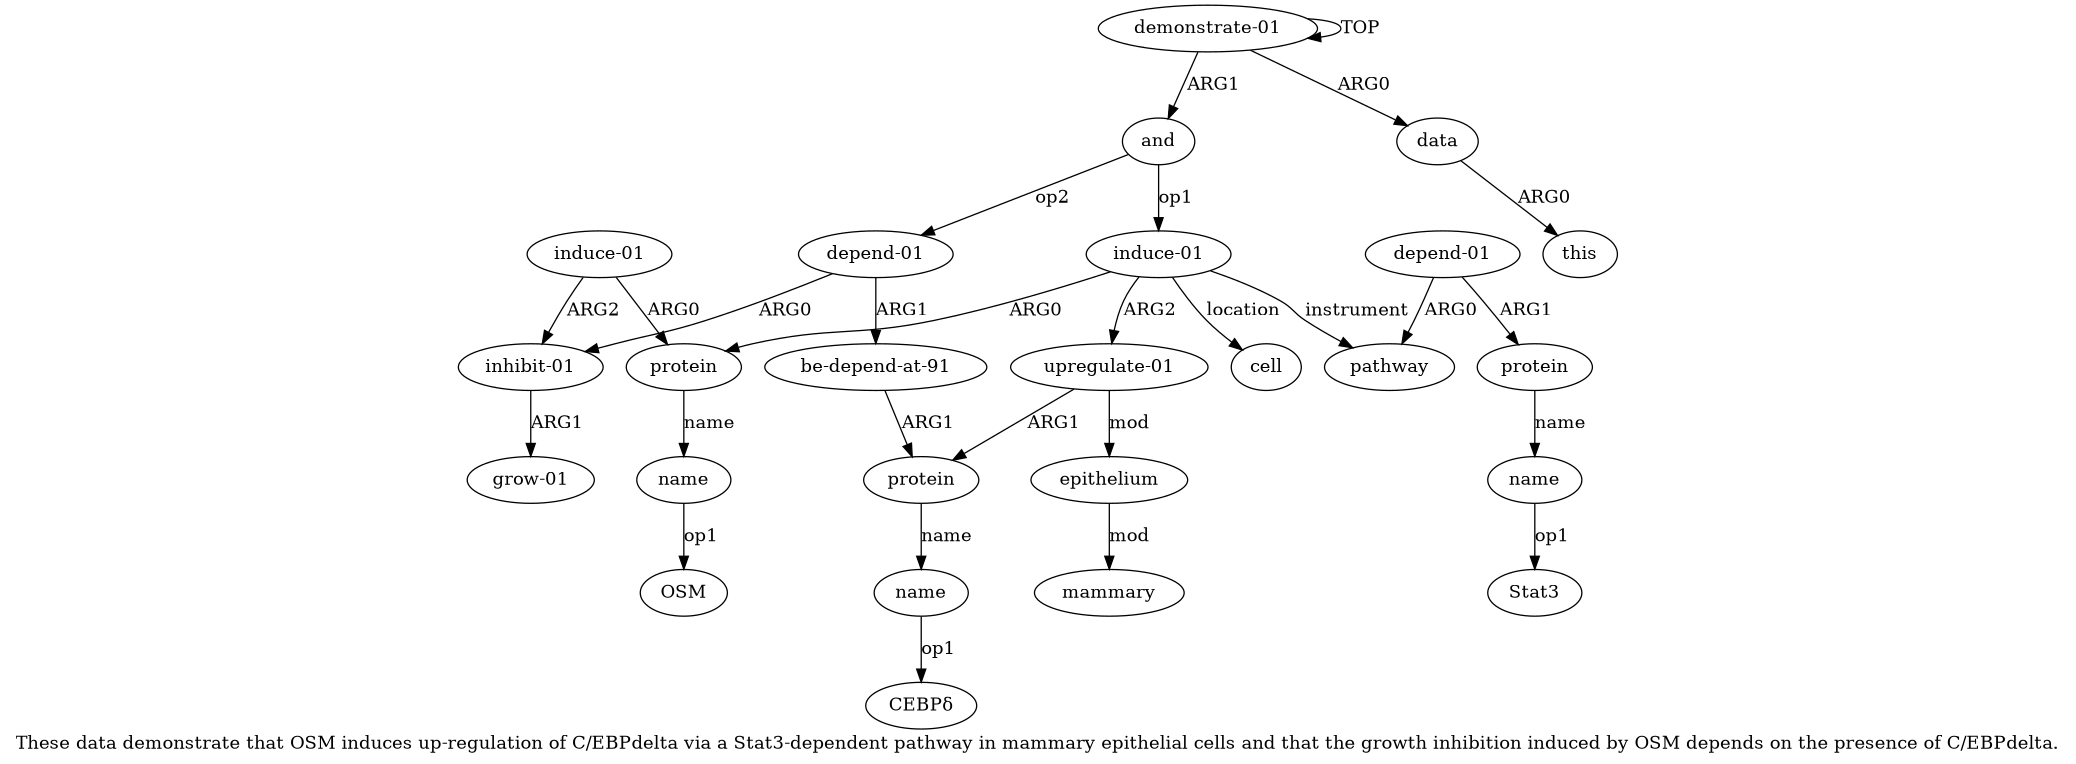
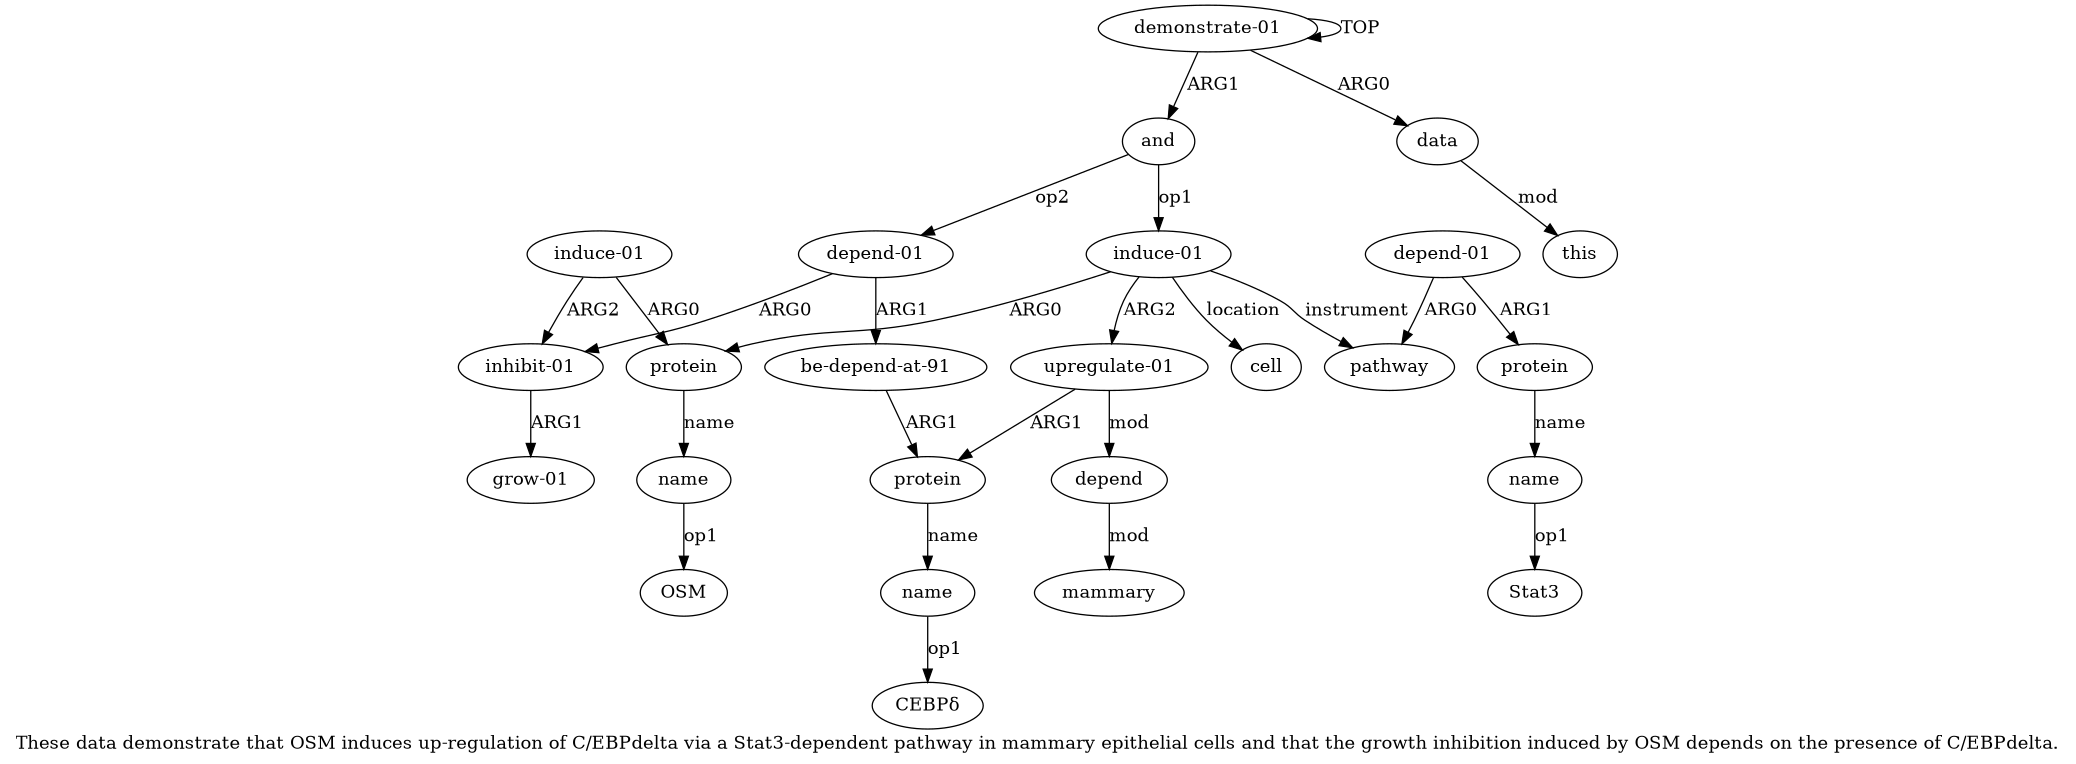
  digraph {
    label="These data demonstrate that OSM induces up-regulation of C/EBPdelta via a Stat3-dependent pathway in mammary epithelial cells and that the growth inhibition induced by OSM depends on the presence of C/EBPdelta."
    node [color=black gold_ind=-1 gold_label=protein test_ind=-1 test_label=protein]
    edge [color=black gold_label=ARG1 test_label=ARG1]
    n1 [gold_ind=20 gold_label="induce-01" label="induce-01" test_ind=20 test_label="induce-01"]
    n2 [gold_ind=18 gold_label="inhibit-01" label="inhibit-01" test_ind=18 test_label="inhibit-01"]
    n3 [gold_ind=5 label=protein test_ind=5]
    n4 [gold_ind=19 gold_label="grow-01" label="grow-01" test_ind=19 test_label="grow-01"]
    n5 [gold_ind=6 gold_label=name label=name test_ind=6 test_label=name]
    n6 [gold_label=OSM label=OSM test_label=OSM]
    n7 [gold_ind=21 gold_label="be-located-at-91" label="be-depend-at-91" test_ind=21 test_label="be-located-at-91"]
    n8 [gold_ind=8 label=protein test_ind=8]
    n9 [gold_ind=9 gold_label=name label=name test_ind=9 test_label=name]
    n10 [gold_label="CEBPδ" label="CEBPδ" test_label="CEBPδ"]
    n11 [gold_label=Stat3 label=Stat3 test_label=Stat3]
-   n12 [gold_ind=15 gold_label=epithelium label=epithelium test_ind=15 test_label=epithelium]
+   n12 [gold_ind=15 gold_label=epithelium label=depend test_ind=15 test_label=epithelium]
    n13 [gold_ind=16 gold_label=mammary label=mammary test_ind=16 test_label=mammary]
    n14 [gold_ind=14 gold_label=cell label=cell test_ind=14 test_label=cell]
    n15 [gold_ind=17 gold_label="depend-01" label="depend-01" test_ind=17 test_label="depend-01"]
    n16 [gold_ind=11 gold_label="depend-01" label="depend-01" test_ind=11 test_label="depend-01"]
    n17 [gold_ind=10 gold_label=pathway label=pathway test_ind=10 test_label=pathway]
    n18 [gold_ind=12 label=protein test_ind=12]
    n19 [gold_ind=13 gold_label=name label=name test_ind=13 test_label=name]
    n20 [gold_ind=1 gold_label=data label=data test_ind=1 test_label=data]
    n21 [gold_ind=2 gold_label=this label=this test_ind=2 test_label=this]
    n22 [gold_ind=0 gold_label="demonstrate-01" label="demonstrate-01" test_ind=0 test_label="demonstrate-01"]
    n23 [gold_ind=3 gold_label=and label=and test_ind=3 test_label=and]
    n24 [gold_ind=4 gold_label="induce-01" label="induce-01" test_ind=4 test_label="induce-01"]
    n25 [gold_ind=7 gold_label="upregulate-01" label="upregulate-01" test_ind=7 test_label="upregulate-01"]
    n1 -> n2 [gold_label=ARG2 label=ARG2 test_label=ARG2]
    n1 -> n3 [gold_label=ARG0 label=ARG0 test_label=ARG0]
    n2 -> n4 [label=ARG1]
    n3 -> n5 [gold_label=name label=name test_label=name]
    n5 -> n6 [gold_label=op1 label=op1 test_label=op1]
    n7 -> n8 [label=ARG1]
    n8 -> n9 [gold_label=name label=name test_label=name]
    n9 -> n10 [gold_label=op1 label=op1 test_label=op1]
    n12 -> n13 [gold_label=mod label=mod test_label=mod]
    n15 -> n2 [gold_label=ARG0 label=ARG0 test_label=ARG0]
    n15 -> n7 [label=ARG1]
    n16 -> n17 [gold_label=ARG0 label=ARG0 test_label=ARG0]
    n16 -> n18 [label=ARG1]
    n18 -> n19 [gold_label=name label=name test_label=name]
    n19 -> n11 [gold_label=op1 label=op1 test_label=op1]
-   n20 -> n21 [gold_label=mod label=ARG0 test_label=mod]
+   n20 -> n21 [gold_label=mod label=mod test_label=mod]
    n22 -> n20 [gold_label=ARG0 label=ARG0 test_label=ARG0]
    n22 -> n22 [gold_label=TOP label=TOP test_label=TOP]
    n22 -> n23 [label=ARG1]
    n23 -> n15 [gold_label=op2 label=op2 test_label=op2]
    n23 -> n24 [gold_label=op1 label=op1 test_label=op1]
    n24 -> n3 [gold_label=ARG0 label=ARG0 test_label=ARG0]
    n24 -> n14 [gold_label=location label=location test_label=location]
    n24 -> n17 [gold_label=instrument label=instrument test_label=instrument]
    n24 -> n25 [gold_label=ARG2 label=ARG2 test_label=ARG2]
    n25 -> n8 [label=ARG1]
    n25 -> n12 [gold_label=mod label=mod test_label=mod]
  }
